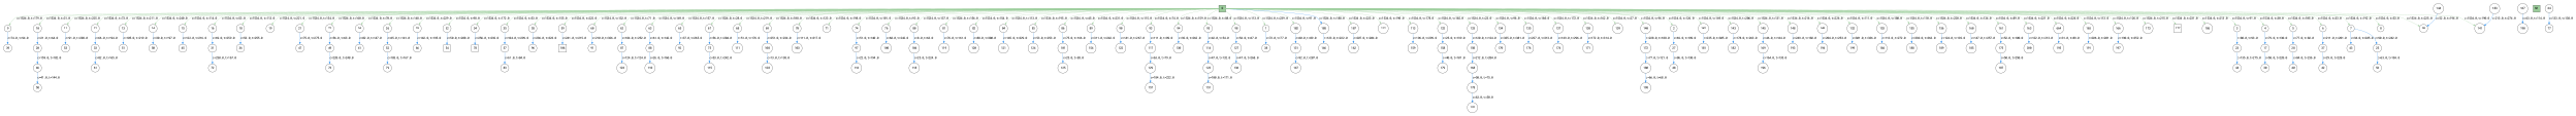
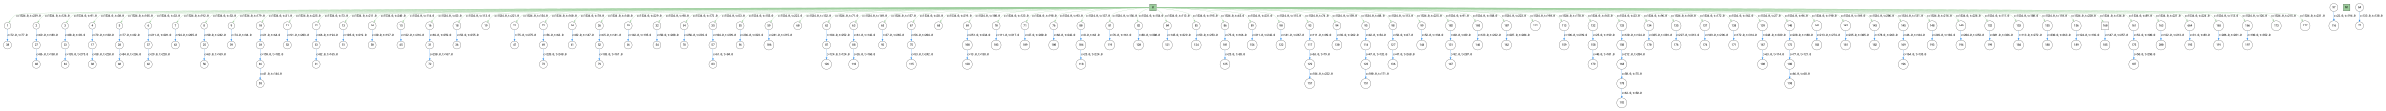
  digraph {
    fontname="Roboto Mono"
    rankdir=TB
    node [color=black fillcolor=darkseagreen3 fontname="Roboto Mono" shape=circle]
    edge [color=dodgerblue2 fontname="Roboto Mono" style=solid]
    0 [shape=square style=filled]
    1
    2
    3
    4
    5
    6
    7
    8
    9
    10
    11
    12
    13
    14
    15
    16
    18
    19
    21
    22
    24
    26
    29
    32
    34
    35
    55
    59
    60
    62
    63
    65
    67
    68
    69
    70
    71
-   74
    76
    80
    81
    82
    84
    85
    86
    89
    90
    93
    94
    95
    98
    99
    102
    105
    107
    112
    113
    132
    133
    134
    135
    137
    138
    139
    140
    141
    142
    143
    145
    148
    149
    152
    153
    155
    156
-   160
+   160 [shape=square]
    161
    163
    n80 [label=664]
    165
    166
    173
-   177 [shape=square]
-   186
+   177
    38
    27
    23
    17
    28
    37
    43
    25
    39
    20
    53
    33
    51
    50
    45
    31
    36
    47
    49
    41
    52
    66
-   54 [shape=square]
-   78 [shape=square]
+   54
+   78
    57
    96
-   106 [shape=square]
-   91
+   106
    87
    88
    92
    75
-   111
    108
    103
+   109
    97
    100
    104
    119
    120
    121
    124
    101
    154
    122
    117
    130
    114
    127
    144
    131
    146
    162
    159
    158
    150
    170
    176
    174
    171
    167
    172
    183
    181
    182
    169
    193
    194
    199
    184
    188
    189
    185
    175
    200
    195
    191
    197
    N1 [shape=square style=filled]
    48
    44
    30
    40
    42
    56
    46
    58
    61
    72
    73
    64
    77
    79
    83
    126
    110
    115
    128
    116
    118
    125
    129
    157
    123
    151
    136
    147
    179
    168
    178
    192
    190
    180
    198
    196
    187
    0 -> 1 [color=darkseagreen3 label="c=1534.0,t=239.0"]
    0 -> 2 [color=darkseagreen3 label="c=1534.0,t=126.0"]
    0 -> 3 [color=darkseagreen3 label="c=1534.0,t=91.0"]
    0 -> 4 [color=darkseagreen3 label="c=1534.0,t=30.0"]
    0 -> 5 [color=darkseagreen3 label="c=1534.0,t=105.0"]
    0 -> 6 [color=darkseagreen3 label="c=1534.0,t=33.0"]
    0 -> 7 [color=darkseagreen3 label="c=1534.0,t=192.0"]
    0 -> 8 [color=darkseagreen3 label="c=1534.0,t=53.0"]
    0 -> 9 [color=darkseagreen3 label="c=1534.0,t=179.0"]
    0 -> 10 [color=darkseagreen3 label="c=1534.0,t=31.0"]
    0 -> 11 [color=darkseagreen3 label="c=1534.0,t=225.0"]
    0 -> 12 [color=darkseagreen3 label="c=1534.0,t=73.0"]
    0 -> 13 [color=darkseagreen3 label="c=1534.0,t=211.0"]
    0 -> 14 [color=darkseagreen3 label="c=1534.0,t=240.0"]
    0 -> 15 [color=darkseagreen3 label="c=1534.0,t=114.0"]
    0 -> 16 [color=darkseagreen3 label="c=1534.0,t=53.0"]
    0 -> 18 [color=darkseagreen3 label="c=1534.0,t=113.0"]
    0 -> 19 [color=darkseagreen3 label="c=1534.0,t=221.0"]
    0 -> 21 [color=darkseagreen3 label="c=1534.0,t=154.0"]
    0 -> 22 [color=darkseagreen3 label="c=1534.0,t=160.0"]
    0 -> 24 [color=darkseagreen3 label="c=1534.0,t=70.0"]
    0 -> 26 [color=darkseagreen3 label="c=1534.0,t=148.0"]
    0 -> 29 [color=darkseagreen3 label="c=1534.0,t=229.0"]
    0 -> 32 [color=darkseagreen3 label="c=1534.0,t=98.0"]
    0 -> 34 [color=darkseagreen3 label="c=1534.0,t=172.0"]
    0 -> 35 [color=darkseagreen3 label="c=1534.0,t=53.0"]
    0 -> 55 [color=darkseagreen3 label="c=1534.0,t=155.0"]
    0 -> 59 [color=darkseagreen3 label="c=1534.0,t=222.0"]
    0 -> 60 [color=darkseagreen3 label="c=1534.0,t=132.0"]
    0 -> 62 [color=darkseagreen3 label="c=1534.0,t=71.0"]
    0 -> 63 [color=darkseagreen3 label="c=1534.0,t=149.0"]
    0 -> 65 [color=darkseagreen3 label="c=1534.0,t=157.0"]
    0 -> 67 [color=darkseagreen3 label="c=1534.0,t=28.0"]
    0 -> 68 [color=darkseagreen3 label="c=1534.0,t=219.0"]
    0 -> 69 [color=darkseagreen3 label="c=1534.0,t=108.0"]
    0 -> 70 [color=darkseagreen3 label="c=1534.0,t=123.0"]
    0 -> 71 [color=darkseagreen3 label="c=1534.0,t=198.0"]
-   0 -> 74 [color=darkseagreen3 label="c=1534.0,t=101.0"]
    0 -> 76 [color=darkseagreen3 label="c=1534.0,t=93.0"]
    0 -> 80 [color=darkseagreen3 label="c=1534.0,t=137.0"]
    0 -> 81 [color=darkseagreen3 label="c=1534.0,t=156.0"]
    0 -> 82 [color=darkseagreen3 label="c=1534.0,t=154.0"]
    0 -> 84 [color=darkseagreen3 label="c=1534.0,t=113.0"]
    0 -> 85 [color=darkseagreen3 label="c=1534.0,t=195.0"]
    0 -> 86 [color=darkseagreen3 label="c=1534.0,t=45.0"]
    0 -> 89 [color=darkseagreen3 label="c=1534.0,t=231.0"]
    0 -> 90 [color=darkseagreen3 label="c=1534.0,t=115.0"]
    0 -> 93 [color=darkseagreen3 label="c=1534.0,t=74.0"]
    0 -> 94 [color=darkseagreen3 label="c=1534.0,t=159.0"]
    0 -> 95 [color=darkseagreen3 label="c=1534.0,t=88.0"]
    0 -> 98 [color=darkseagreen3 label="c=1534.0,t=113.0"]
    0 -> 99 [color=darkseagreen3 label="c=1534.0,t=225.0"]
    0 -> 102 [color=darkseagreen3 label="c=1534.0,t=91.0"]
-   0 -> 105 [label="c=1534.0,t=188.0"]
+   0 -> 105 [color=darkseagreen3 label="c=1534.0,t=188.0"]
    0 -> 107 [color=darkseagreen3 label="c=1534.0,t=223.0"]
    0 -> 112 [color=darkseagreen3 label="c=1534.0,t=190.0"]
    0 -> 113 [color=darkseagreen3 label="c=1534.0,t=178.0"]
    0 -> 132 [color=darkseagreen3 label="c=1534.0,t=165.0"]
    0 -> 133 [color=darkseagreen3 label="c=1534.0,t=23.0"]
    0 -> 134 [color=darkseagreen3 label="c=1534.0,t=96.0"]
    0 -> 135 [color=darkseagreen3 label="c=1534.0,t=160.0"]
    0 -> 137 [color=darkseagreen3 label="c=1534.0,t=172.0"]
    0 -> 138 [color=darkseagreen3 label="c=1534.0,t=162.0"]
    0 -> 139 [color=darkseagreen3 label="c=1534.0,t=27.0"]
    0 -> 140 [color=darkseagreen3 label="c=1534.0,t=96.0"]
    0 -> 141 [color=darkseagreen3 label="c=1534.0,t=190.0"]
    0 -> 142 [color=darkseagreen3 label="c=1534.0,t=169.0"]
    0 -> 143 [color=darkseagreen3 label="c=1534.0,t=206.0"]
    0 -> 145 [color=darkseagreen3 label="c=1534.0,t=131.0"]
    0 -> 148 [color=darkseagreen3 label="c=1534.0,t=216.0"]
    0 -> 149 [color=darkseagreen3 label="c=1534.0,t=226.0"]
    0 -> 152 [color=darkseagreen3 label="c=1534.0,t=111.0"]
    0 -> 153 [color=darkseagreen3 label="c=1534.0,t=180.0"]
    0 -> 155 [color=darkseagreen3 label="c=1534.0,t=110.0"]
    0 -> 156 [color=darkseagreen3 label="c=1534.0,t=220.0"]
    0 -> 160 [color=darkseagreen3 label="c=1534.0,t=134.0"]
    0 -> 161 [color=darkseagreen3 label="c=1534.0,t=89.0"]
    0 -> 163 [color=darkseagreen3 label="c=1534.0,t=221.0"]
    0 -> n80 [color=darkseagreen3 label="c=1534.0,t=224.0"]
    0 -> 165 [color=darkseagreen3 label="c=1534.0,t=113.0"]
    0 -> 166 [color=darkseagreen3 label="c=1534.0,t=126.0"]
    0 -> 173 [color=darkseagreen3 label="c=1534.0,t=215.0"]
    0 -> 177 [color=darkseagreen3 label="c=1534.0,t=231.0"]
-   0 -> 186 [color=darkseagreen3 label="c=1534.0,t=213.0"]
    1 -> 38 [label="c=72.0,t=77.0"]
    2 -> 27 [label="c=69.0,t=189.0"]
    3 -> 23 [label="c=88.0,t=93.0"]
    4 -> 17 [label="c=79.0,t=130.0"]
    5 -> 28 [label="c=77.0,t=82.0"]
    6 -> 37 [label="c=211.0,t=201.0"]
    7 -> 43 [label="c=94.0,t=205.0"]
-   7 -> 25 [label="c=90.0,t=242.0"]
+   8 -> 25 [label="c=90.0,t=242.0"]
    9 -> 39 [label="c=74.0,t=94.0"]
    10 -> 20 [label="c=21.0,t=64.0"]
    11 -> 53 [label="c=91.0,t=203.0"]
    12 -> 33 [label="c=66.0,t=194.0"]
    13 -> 51 [label="c=105.0,t=219.0"]
    14 -> 50 [label="c=30.0,t=197.0"]
    15 -> 45 [label="c=122.0,t=216.0"]
    16 -> 31 [label="c=69.0,t=259.0"]
    18 -> 36 [label="c=53.0,t=255.0"]
    21 -> 47 [label="c=75.0,t=275.0"]
    22 -> 49 [label="c=56.0,t=63.0"]
    24 -> 41 [label="c=82.0,t=147.0"]
    26 -> 52 [label="c=65.0,t=141.0"]
    29 -> 66 [label="c=142.0,t=195.0"]
    32 -> 54 [label="c=50.0,t=288.0"]
    34 -> 78 [label="c=256.0,t=292.0"]
    35 -> 57 [label="c=104.0,t=299.0"]
    55 -> 96 [label="c=236.0,t=323.0"]
    59 -> 106 [label="c=241.0,t=215.0"]
-   60 -> 91 [label="c=210.0,t=326.0"]
    62 -> 87 [label="c=184.0,t=252.0"]
    63 -> 88 [label="c=61.0,t=142.0"]
    65 -> 92 [label="c=37.0,t=265.0"]
    67 -> 75 [label="c=56.0,t=204.0"]
-   68 -> 111 [label="c=51.0,t=176.0"]
    69 -> 108 [label="c=251.0,t=234.0"]
    70 -> 103 [label="c=111.0,t=317.0"]
-   74 -> 97 [label="c=51.0,t=140.0"]
+   71 -> 109 [label="c=47.0,t=280.0"]
    76 -> 100 [label="c=68.0,t=242.0"]
    80 -> 104 [label="c=8.0,t=63.0"]
    81 -> 119 [label="c=76.0,t=161.0"]
    82 -> 120 [label="c=88.0,t=300.0"]
    84 -> 121 [label="c=145.0,t=329.0"]
    85 -> 124 [label="c=53.0,t=253.0"]
    86 -> 101 [label="c=75.0,t=166.0"]
    89 -> 154 [label="c=311.0,t=242.0"]
    90 -> 122 [label="c=141.0,t=267.0"]
    93 -> 117 [label="c=111.0,t=89.0"]
    94 -> 130 [label="c=92.0,t=262.0"]
    95 -> 114 [label="c=42.0,t=54.0"]
    98 -> 127 [label="c=56.0,t=67.0"]
-   144 -> 99 [label="c=52.0,t=194.0"]
+   99 -> 144 [label="c=52.0,t=194.0"]
    102 -> 131 [label="c=60.0,t=89.0"]
    105 -> 146 [label="c=123.0,t=222.0"]
    107 -> 162 [label="c=207.0,t=204.0"]
    113 -> 159 [label="c=196.0,t=299.0"]
    132 -> 158 [label="c=25.0,t=199.0"]
    133 -> 150 [label="c=120.0,t=124.0"]
    134 -> 170 [label="c=335.0,t=381.0"]
    135 -> 176 [label="c=227.0,t=313.0"]
    137 -> 174 [label="c=169.0,t=296.0"]
    138 -> 171 [label="c=172.0,t=314.0"]
+   139 -> 167 [label="c=248.0,t=339.0"]
    140 -> 172 [label="c=228.0,t=188.0"]
-   183 -> 141 [label="c=213.0,t=274.0"]
+   141 -> 183 [label="c=213.0,t=274.0"]
    142 -> 181 [label="c=235.0,t=305.0"]
    143 -> 182 [label="c=178.0,t=263.0"]
    145 -> 169 [label="c=46.0,t=164.0"]
    148 -> 193 [label="c=249.0,t=182.0"]
    149 -> 194 [label="c=204.0,t=253.0"]
    152 -> 199 [label="c=301.0,t=336.0"]
    153 -> 184 [label="c=113.0,t=272.0"]
    155 -> 188 [label="c=330.0,t=363.0"]
    156 -> 189 [label="c=124.0,t=192.0"]
    160 -> 185 [label="c=147.0,t=257.0"]
    161 -> 175 [label="c=52.0,t=100.0"]
    163 -> 200 [label="c=122.0,t=213.0"]
    n80 -> 195 [label="c=31.0,t=89.0"]
    165 -> 191 [label="c=206.0,t=281.0"]
    166 -> 197 [label="c=190.0,t=352.0"]
    27 -> 48 [label="c=86.0,t=130.0"]
    23 -> 44 [label="c=135.0,t=275.0"]
    17 -> 30 [label="c=58.0,t=220.0"]
    28 -> 40 [label="c=84.0,t=236.0"]
    37 -> 42 [label="c=29.0,t=228.0"]
    25 -> 56 [label="c=63.0,t=169.0"]
    20 -> 46 [label="c=159.0,t=182.0"]
    33 -> 61 [label="c=82.0,t=165.0"]
    31 -> 72 [label="c=230.0,t=167.0"]
    49 -> 73 [label="c=220.0,t=248.0"]
    52 -> 79 [label="c=183.0,t=167.0"]
    57 -> 83 [label="c=61.0,t=84.0"]
    87 -> 126 [label="c=124.0,t=124.0"]
    88 -> 110 [label="c=26.0,t=160.0"]
    75 -> 115 [label="c=53.0,t=242.0"]
    108 -> 128 [label="c=13.0,t=138.0"]
    97 -> 116 [label="c=22.0,t=194.0"]
    104 -> 118 [label="c=25.0,t=224.0"]
    101 -> 125 [label="c=25.0,t=83.0"]
    117 -> 129 [label="c=63.0,t=79.0"]
    114 -> 123 [label="c=47.0,t=132.0"]
    127 -> 136 [label="c=47.0,t=268.0"]
    131 -> 147 [label="c=92.0,t=207.0"]
    158 -> 179 [label="c=40.0,t=101.0"]
    150 -> 168 [label="c=212.0,t=204.0"]
    167 -> 190 [label="c=63.0,t=114.0"]
    172 -> 180 [label="c=77.0,t=121.0"]
    169 -> 196 [label="c=164.0,t=135.0"]
    175 -> 187 [label="c=50.0,t=250.0"]
    46 -> 58 [label="c=41.0,t=144.0"]
    64 -> 77 [label="c=133.0,t=138.0"]
    129 -> 157 [label="c=184.0,t=222.0"]
    123 -> 151 [label="c=100.0,t=171.0"]
    168 -> 178 [label="c=50.0,t=75.0"]
    178 -> 192 [label="c=63.0,t=50.0"]
    180 -> 198 [label="c=66.0,t=68.0"]
  }
